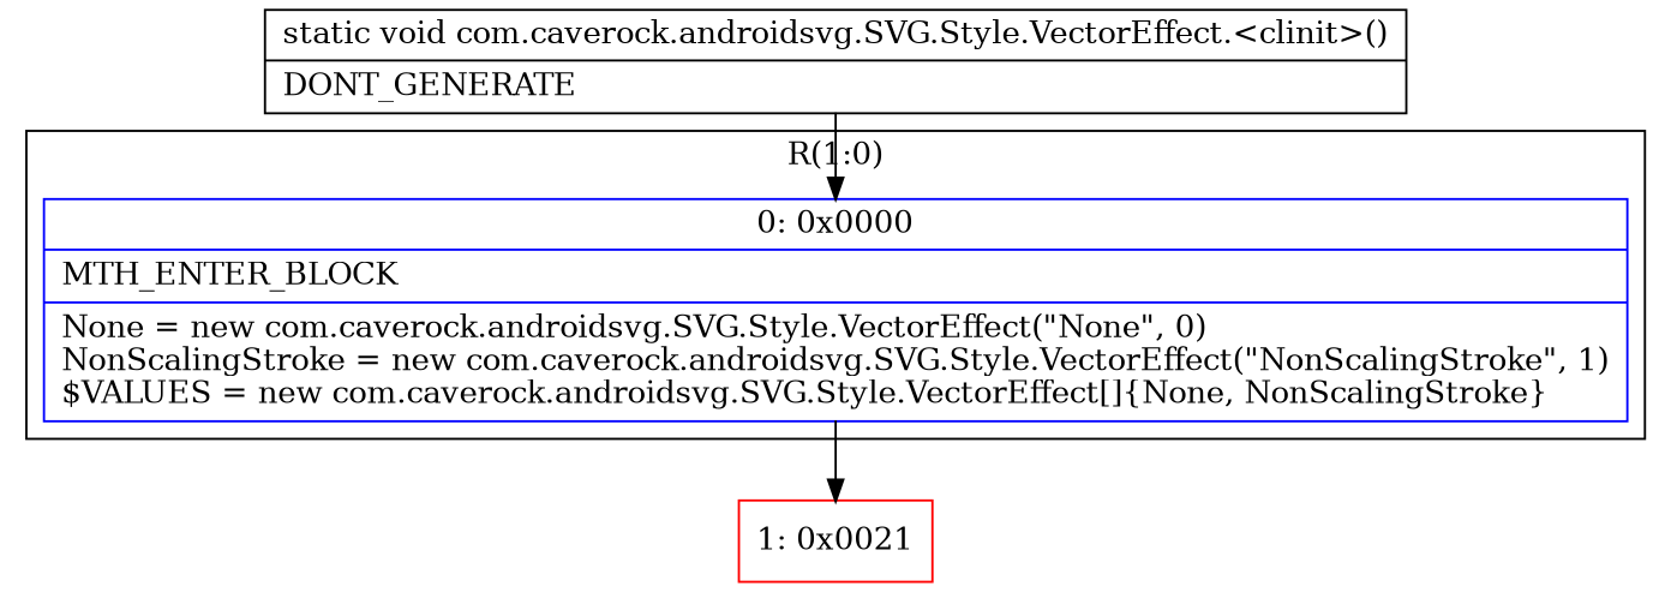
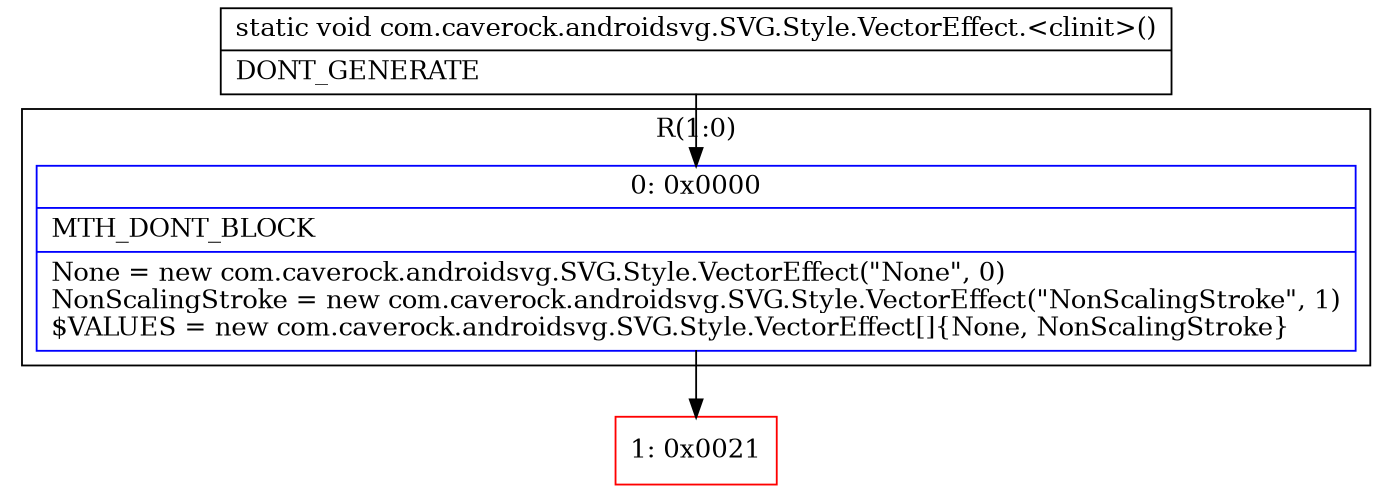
  digraph {
    node [shape=record]
-   n1 [color=blue label="{0\:\ 0x0000|MTH_ENTER_BLOCK\l|None = new com.caverock.androidsvg.SVG.Style.VectorEffect(\"None\", 0)\lNonScalingStroke = new com.caverock.androidsvg.SVG.Style.VectorEffect(\"NonScalingStroke\", 1)\l$VALUES = new com.caverock.androidsvg.SVG.Style.VectorEffect[]\{None, NonScalingStroke\}\l}"]
+   n1 [color=blue label="{0\:\ 0x0000|MTH_DONT_BLOCK\l|None = new com.caverock.androidsvg.SVG.Style.VectorEffect(\"None\", 0)\lNonScalingStroke = new com.caverock.androidsvg.SVG.Style.VectorEffect(\"NonScalingStroke\", 1)\l$VALUES = new com.caverock.androidsvg.SVG.Style.VectorEffect[]\{None, NonScalingStroke\}\l}"]
    n2 [color=red label="{1\:\ 0x0021}"]
    n3 [label="{static void com.caverock.androidsvg.SVG.Style.VectorEffect.\<clinit\>()  | DONT_GENERATE\l}"]
    subgraph cluster_1 {
      label="R(1:0)"
      n1
    }
    n1 -> n2
    n3 -> n1
  }
